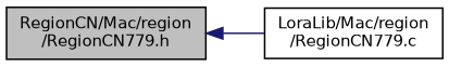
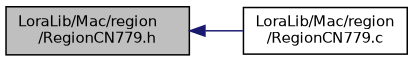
  digraph {
    rankdir=LR
    node [color=black fontname=Helvetica fontsize=10 shape=record style=filled]
-   n1 [fillcolor=grey75 fontcolor=black height=0.2 label="RegionCN/Mac/region\l/RegionCN779.h" width=0.4]
+   n1 [fillcolor=grey75 fontcolor=black height=0.2 label="LoraLib/Mac/region\l/RegionCN779.h" width=0.4]
    n2 [fillcolor=white height=0.2 label="LoraLib/Mac/region\l/RegionCN779.c" width=0.4]
    n1 -> n2 [color=midnightblue dir=back fontname=Helvetica fontsize=10 labelfontname=Helvetica labelfontsize=10 style=solid]
  }
